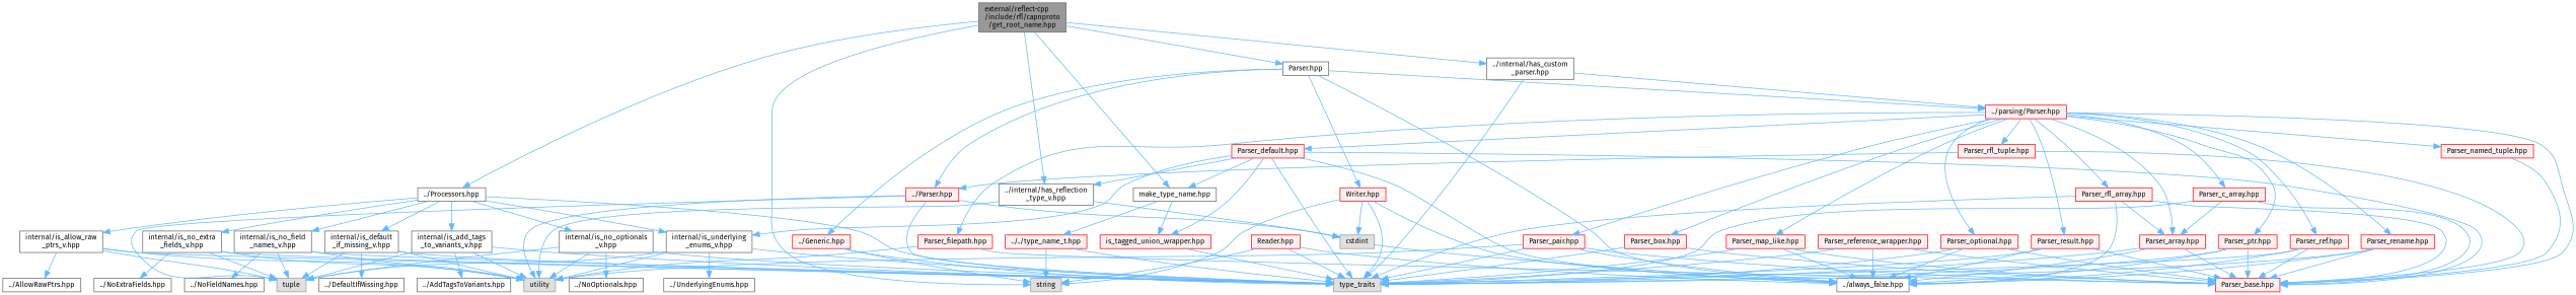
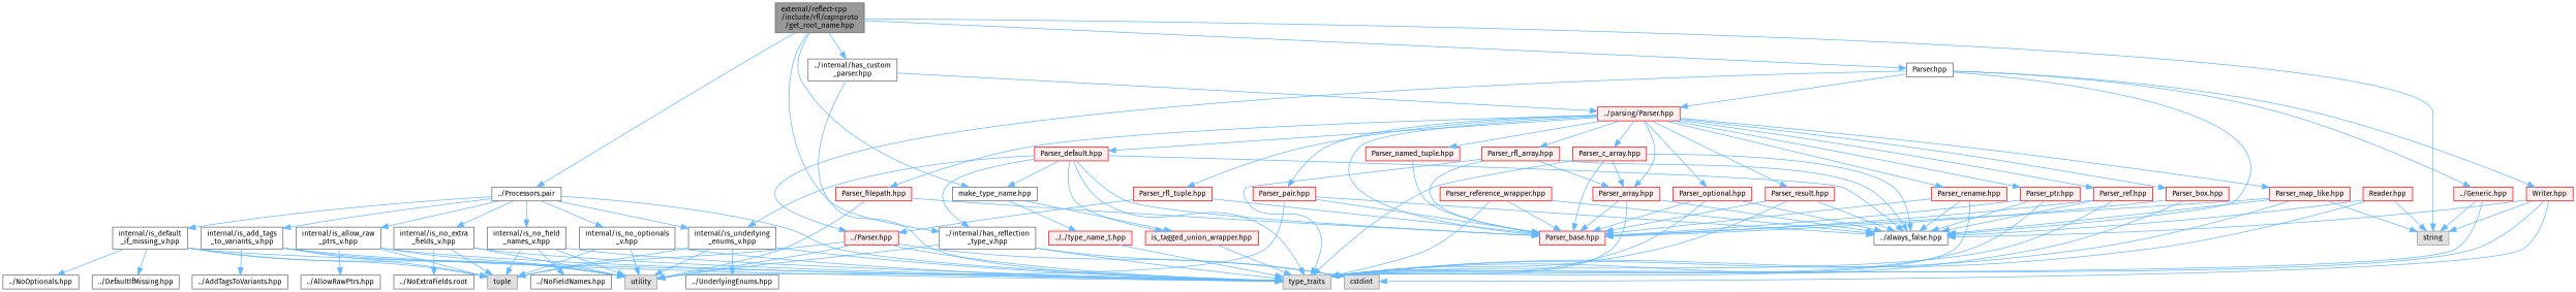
  digraph {
    fontname="Fira Sans"
    node [color=red fillcolor="#FFF0F0" fontname="Fira Sans" fontsize=10 shape=box style=filled]
    edge [color=steelblue1 fontname="Fira Sans" fontsize=10 labelfontname=Helvetica labelfontsize=10 style=solid]
    n1 [color=gray40 fillcolor=grey60 fontcolor=black height=0.2 label="external/reflect-cpp\l/include/rfl/capnproto\l/get_root_name.hpp" width=0.4]
    n2 [color=grey60 fillcolor="#E0E0E0" height=0.2 label=string width=0.4]
-   n3 [color=grey40 fillcolor=white height=0.2 label="../Processors.hpp" width=0.4]
+   n3 [color=grey40 fillcolor=white height=0.2 label="../Processors.pair" width=0.4]
    n4 [color=grey40 fillcolor=white height=0.2 label="../internal/has_custom\l_parser.hpp" width=0.4]
    n5 [color=grey40 fillcolor=white height=0.2 label="../internal/has_reflection\l_type_v.hpp" width=0.4]
    n6 [color=grey40 fillcolor=white height=0.2 label="make_type_name.hpp" width=0.4]
    n7 [color=grey40 fillcolor=white height=0.2 label="Parser.hpp" width=0.4]
    n8 [color=grey60 fillcolor="#E0E0E0" height=0.2 label=type_traits width=0.4]
    n9 [color=grey40 fillcolor=white height=0.2 label="internal/is_add_tags\l_to_variants_v.hpp" width=0.4]
    n10 [color=grey40 fillcolor=white height=0.2 label="internal/is_allow_raw\l_ptrs_v.hpp" width=0.4]
    n11 [color=grey40 fillcolor=white height=0.2 label="internal/is_default\l_if_missing_v.hpp" width=0.4]
    n12 [color=grey40 fillcolor=white height=0.2 label="internal/is_no_extra\l_fields_v.hpp" width=0.4]
    n13 [color=grey40 fillcolor=white height=0.2 label="internal/is_no_field\l_names_v.hpp" width=0.4]
    n14 [color=grey40 fillcolor=white height=0.2 label="internal/is_no_optionals\l_v.hpp" width=0.4]
    n15 [color=grey40 fillcolor=white height=0.2 label="internal/is_underlying\l_enums_v.hpp" width=0.4]
    n16 [height=0.2 label="../parsing/Parser.hpp" width=0.4]
    n17 [color=grey60 fillcolor="#E0E0E0" height=0.2 label=utility width=0.4]
    n18 [color=grey60 fillcolor="#E0E0E0" height=0.2 label=cstdint width=0.4]
    n19 [height=0.2 label="is_tagged_union_wrapper.hpp" width=0.4]
    n20 [height=0.2 label="../../type_name_t.hpp" width=0.4]
    n21 [color=grey40 fillcolor=white height=0.2 label="../always_false.hpp" width=0.4]
    n22 [height=0.2 label="../Parser.hpp" width=0.4]
    n23 [height=0.2 label="../Generic.hpp" width=0.4]
    n24 [height=0.2 label="Writer.hpp" width=0.4]
    n25 [color=grey60 fillcolor="#E0E0E0" height=0.2 label=tuple width=0.4]
    n26 [color=grey40 fillcolor=white height=0.2 label="../AddTagsToVariants.hpp" width=0.4]
    n27 [color=grey40 fillcolor=white height=0.2 label="../AllowRawPtrs.hpp" width=0.4]
    n28 [color=grey40 fillcolor=white height=0.2 label="../DefaultIfMissing.hpp" width=0.4]
-   n29 [color=grey40 fillcolor=white height=0.2 label="../NoExtraFields.hpp" width=0.4]
+   n29 [color=grey40 fillcolor=white height=0.2 label="../NoExtraFields.root" width=0.4]
    n30 [color=grey40 fillcolor=white height=0.2 label="../NoFieldNames.hpp" width=0.4]
    n31 [color=grey40 fillcolor=white height=0.2 label="../NoOptionals.hpp" width=0.4]
    n32 [color=grey40 fillcolor=white height=0.2 label="../UnderlyingEnums.hpp" width=0.4]
    n33 [height=0.2 label="Parser_array.hpp" width=0.4]
    n34 [height=0.2 label="Parser_base.hpp" width=0.4]
    n35 [height=0.2 label="Parser_box.hpp" width=0.4]
    n36 [height=0.2 label="Parser_c_array.hpp" width=0.4]
    n37 [height=0.2 label="Parser_default.hpp" width=0.4]
    n38 [height=0.2 label="Parser_filepath.hpp" width=0.4]
    n39 [height=0.2 label="Parser_map_like.hpp" width=0.4]
    n40 [height=0.2 label="Parser_named_tuple.hpp" width=0.4]
    n41 [height=0.2 label="Parser_optional.hpp" width=0.4]
    n42 [height=0.2 label="Parser_pair.hpp" width=0.4]
    n43 [height=0.2 label="Parser_ptr.hpp" width=0.4]
    n44 [height=0.2 label="Parser_ref.hpp" width=0.4]
    n45 [height=0.2 label="Parser_rename.hpp" width=0.4]
    n46 [height=0.2 label="Parser_result.hpp" width=0.4]
    n47 [height=0.2 label="Parser_rfl_array.hpp" width=0.4]
    n48 [height=0.2 label="Parser_rfl_tuple.hpp" width=0.4]
    n49 [height=0.2 label="Parser_reference_wrapper.hpp" width=0.4]
    n50 [height=0.2 label="Reader.hpp" width=0.4]
    n1 -> n2
    n1 -> n3
    n1 -> n4
    n1 -> n5
    n1 -> n6
    n1 -> n7
    n3 -> n8
    n3 -> n9
    n3 -> n10
    n3 -> n11
    n3 -> n12
    n3 -> n13
    n3 -> n14
    n3 -> n15
    n4 -> n8
    n4 -> n16
    n5 -> n17
    n5 -> n18
    n6 -> n19
    n6 -> n20
    n7 -> n16
    n7 -> n21
    n7 -> n22
    n7 -> n23
    n7 -> n24
    n9 -> n8
    n9 -> n17
    n9 -> n25
    n9 -> n26
    n10 -> n8
    n10 -> n17
    n10 -> n25
    n10 -> n27
    n11 -> n8
    n11 -> n17
    n11 -> n25
    n11 -> n28
    n12 -> n8
    n12 -> n17
    n12 -> n25
    n12 -> n29
    n13 -> n8
    n13 -> n17
    n13 -> n25
    n13 -> n30
    n14 -> n8
    n14 -> n17
    n14 -> n25
-   n14 -> n31
+   n11 -> n31
    n15 -> n8
    n15 -> n17
    n15 -> n25
    n15 -> n32
    n16 -> n33
    n16 -> n34
    n16 -> n35
    n16 -> n36
    n16 -> n37
    n16 -> n38
    n16 -> n39
    n16 -> n40
    n16 -> n41
    n16 -> n42
    n16 -> n43
    n16 -> n44
    n16 -> n45
    n16 -> n46
    n16 -> n47
    n16 -> n48
    n19 -> n8
    n20 -> n8
    n22 -> n8
    n22 -> n17
    n22 -> n18
    n22 -> n25
    n23 -> n2
    n23 -> n8
    n24 -> n2
    n24 -> n8
    n24 -> n18
    n24 -> n21
    n33 -> n8
    n33 -> n21
    n33 -> n34
    n35 -> n8
    n35 -> n34
    n36 -> n8
-   n18 -> n21
+   n36 -> n21
    n36 -> n33
    n36 -> n34
    n37 -> n5
    n37 -> n6
    n37 -> n8
    n37 -> n15
    n37 -> n19
    n37 -> n21
    n37 -> n34
    n38 -> n17
    n38 -> n34
-   n20 -> n2
+   n39 -> n2
    n39 -> n8
    n39 -> n21
    n39 -> n34
    n40 -> n34
    n41 -> n8
    n41 -> n21
    n41 -> n34
-   n42 -> n8
+   n5 -> n8
    n42 -> n17
    n42 -> n21
    n42 -> n34
    n43 -> n8
    n43 -> n21
    n43 -> n34
    n44 -> n8
    n44 -> n21
    n44 -> n34
    n45 -> n8
    n45 -> n21
    n45 -> n34
    n46 -> n8
    n46 -> n21
    n46 -> n34
    n47 -> n8
    n47 -> n21
    n47 -> n33
    n47 -> n34
    n48 -> n22
    n48 -> n34
    n49 -> n8
    n49 -> n21
    n49 -> n34
    n50 -> n2
    n50 -> n8
    n50 -> n21
  }
